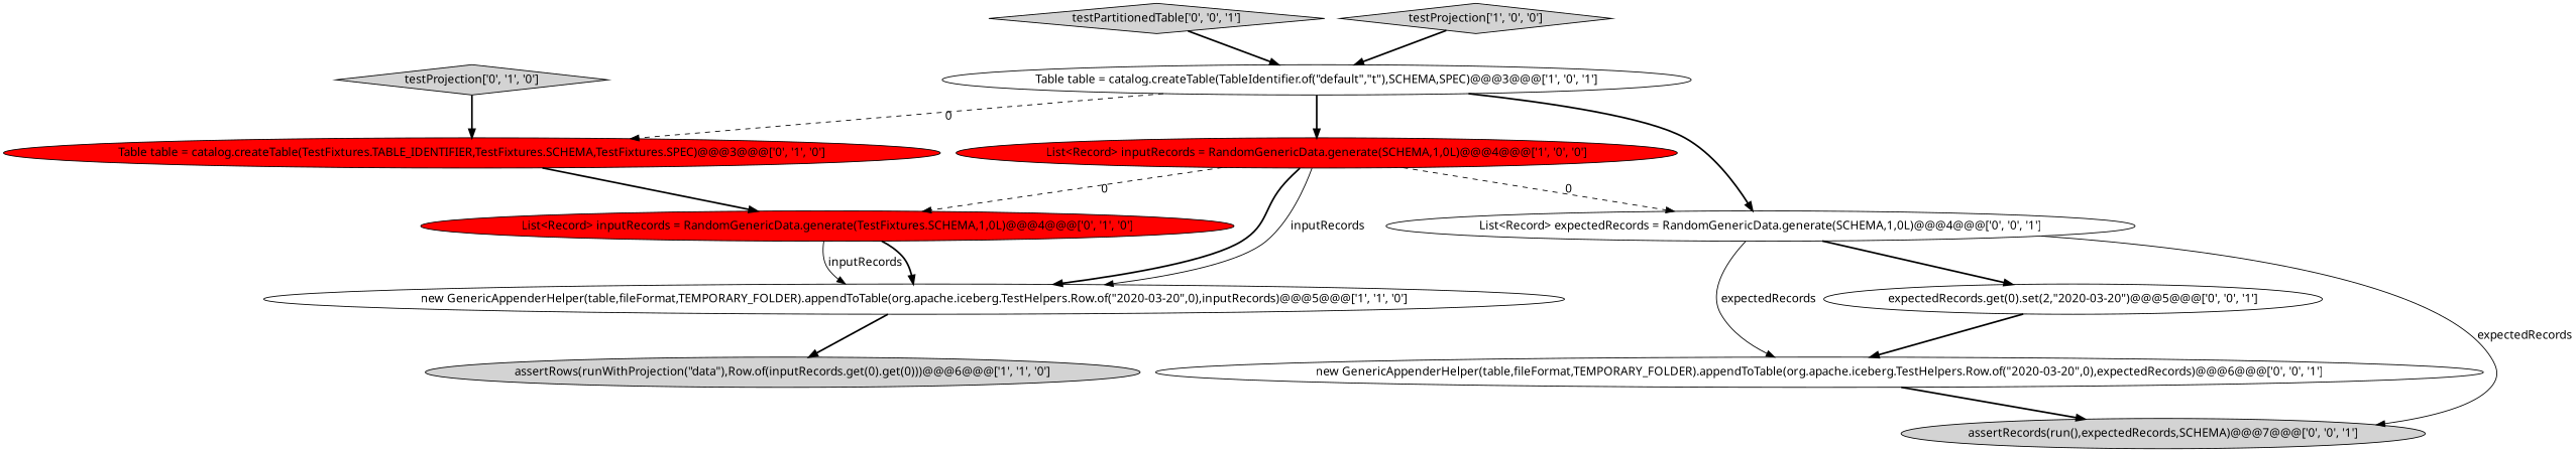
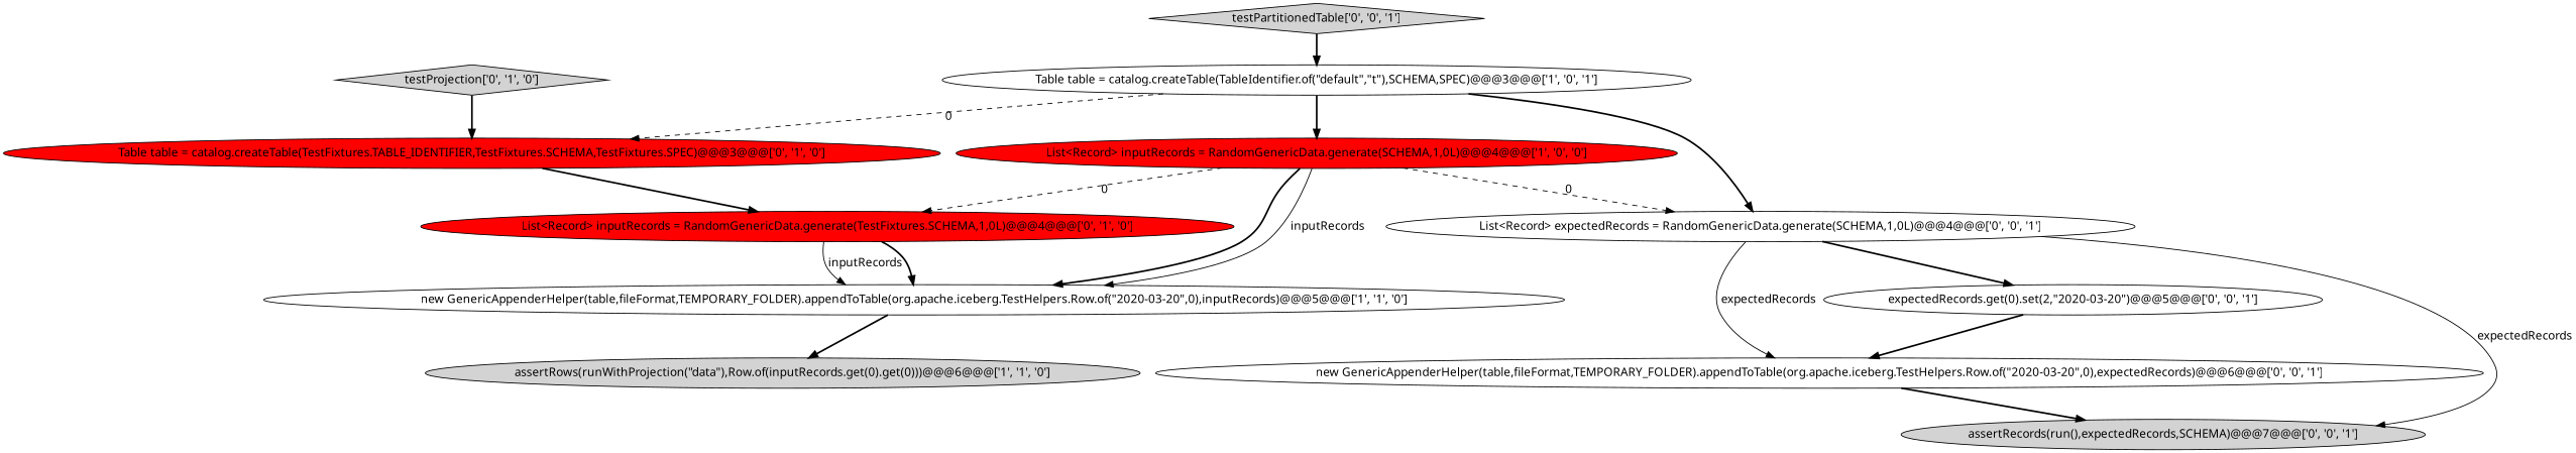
  digraph {
    fontname="Noto Sans"
    node [fillcolor=lightgray shape=ellipse style=filled fontname="Noto Sans"]
    edge [style=bold fontname="Noto Sans"]
    n1 [label="testProjection['0', '1', '0']" shape=diamond]
    n2 [fillcolor=red label="Table table = catalog.createTable(TestFixtures.TABLE_IDENTIFIER,TestFixtures.SCHEMA,TestFixtures.SPEC)@@@3@@@['0', '1', '0']"]
    n3 [fillcolor=white label="Table table = catalog.createTable(TableIdentifier.of(\"default\",\"t\"),SCHEMA,SPEC)@@@3@@@['1', '0', '1']"]
    n4 [fillcolor=red label="List<Record> inputRecords = RandomGenericData.generate(SCHEMA,1,0L)@@@4@@@['1', '0', '0']"]
    n5 [fillcolor=white label="List<Record> expectedRecords = RandomGenericData.generate(SCHEMA,1,0L)@@@4@@@['0', '0', '1']"]
    n6 [fillcolor=red label="List<Record> inputRecords = RandomGenericData.generate(TestFixtures.SCHEMA,1,0L)@@@4@@@['0', '1', '0']"]
    n7 [fillcolor=white label="new GenericAppenderHelper(table,fileFormat,TEMPORARY_FOLDER).appendToTable(org.apache.iceberg.TestHelpers.Row.of(\"2020-03-20\",0),inputRecords)@@@5@@@['1', '1', '0']"]
    n8 [label="testPartitionedTable['0', '0', '1']" shape=diamond]
    n9 [fillcolor=white label="expectedRecords.get(0).set(2,\"2020-03-20\")@@@5@@@['0', '0', '1']"]
    n10 [fillcolor=white label="new GenericAppenderHelper(table,fileFormat,TEMPORARY_FOLDER).appendToTable(org.apache.iceberg.TestHelpers.Row.of(\"2020-03-20\",0),expectedRecords)@@@6@@@['0', '0', '1']"]
    n11 [label="assertRows(runWithProjection(\"data\"),Row.of(inputRecords.get(0).get(0)))@@@6@@@['1', '1', '0']"]
-   n12 [label="testProjection['1', '0', '0']" shape=diamond]
    n13 [label="assertRecords(run(),expectedRecords,SCHEMA)@@@7@@@['0', '0', '1']"]
    n1 -> n2
    n2 -> n6
    n3 -> n2 [label=0 style=dashed]
    n3 -> n4
    n3 -> n5
    n4 -> n5 [label=0 style=dashed]
    n4 -> n6 [label=0 style=dashed]
    n4 -> n7
    n4 -> n7 [label=inputRecords style=solid]
    n5 -> n9
    n5 -> n10 [label=expectedRecords style=solid]
    n5 -> n13 [label=expectedRecords style=solid]
    n6 -> n7 [label=inputRecords style=solid]
    n6 -> n7
    n7 -> n11
    n8 -> n3
    n9 -> n10
    n10 -> n13
-   n12 -> n3
  }
